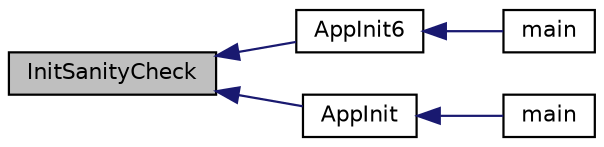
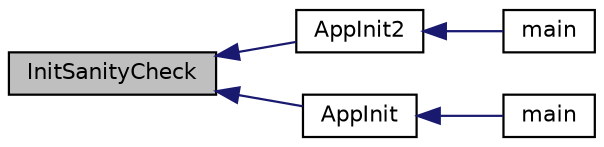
  digraph {
    rankdir=LR
    node [color=black fillcolor=white fontname=Helvetica fontsize=10 shape=record style=filled]
    edge [color=midnightblue dir=back fontname=Helvetica fontsize=10 labelfontname=Helvetica labelfontsize=10 style=solid]
    n1 [fillcolor=grey75 fontcolor=black height=0.2 label=InitSanityCheck width=0.4]
-   n2 [height=0.2 label=AppInit6 width=0.4]
+   n2 [height=0.2 label=AppInit2 width=0.4]
    n3 [height=0.2 label=AppInit width=0.4]
    n4 [height=0.2 label=main width=0.4]
    n5 [height=0.2 label=main width=0.4]
    n1 -> n2
    n1 -> n3
    n2 -> n4
    n3 -> n5
  }
